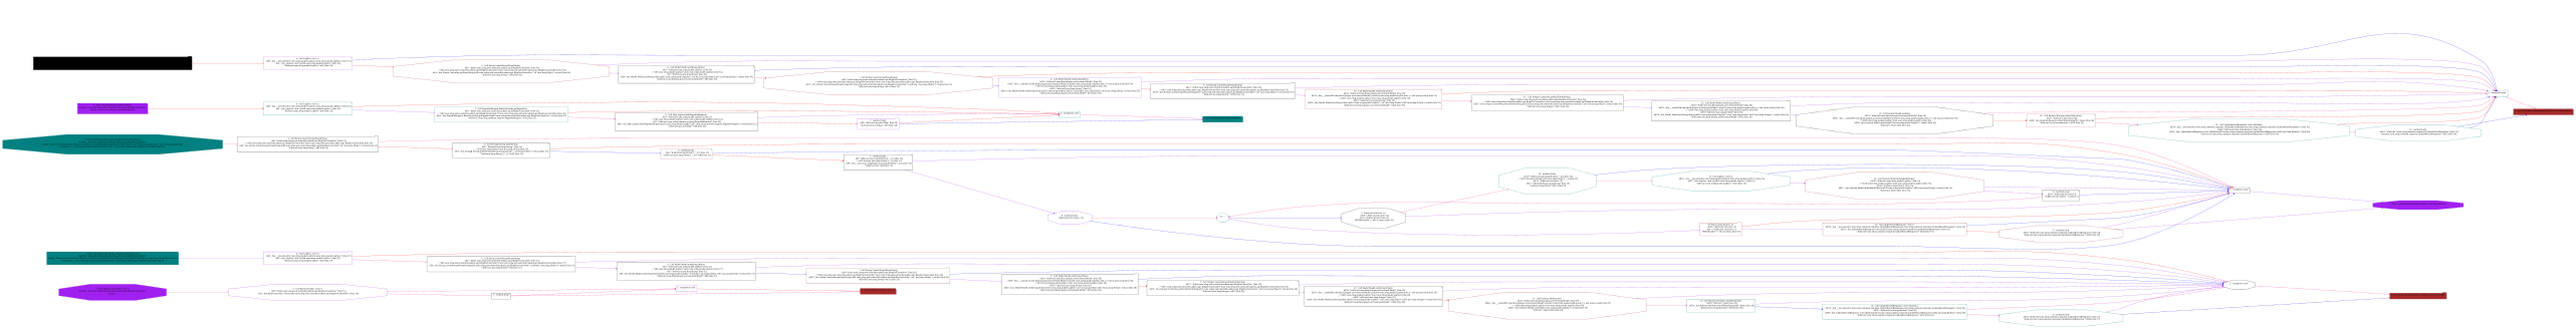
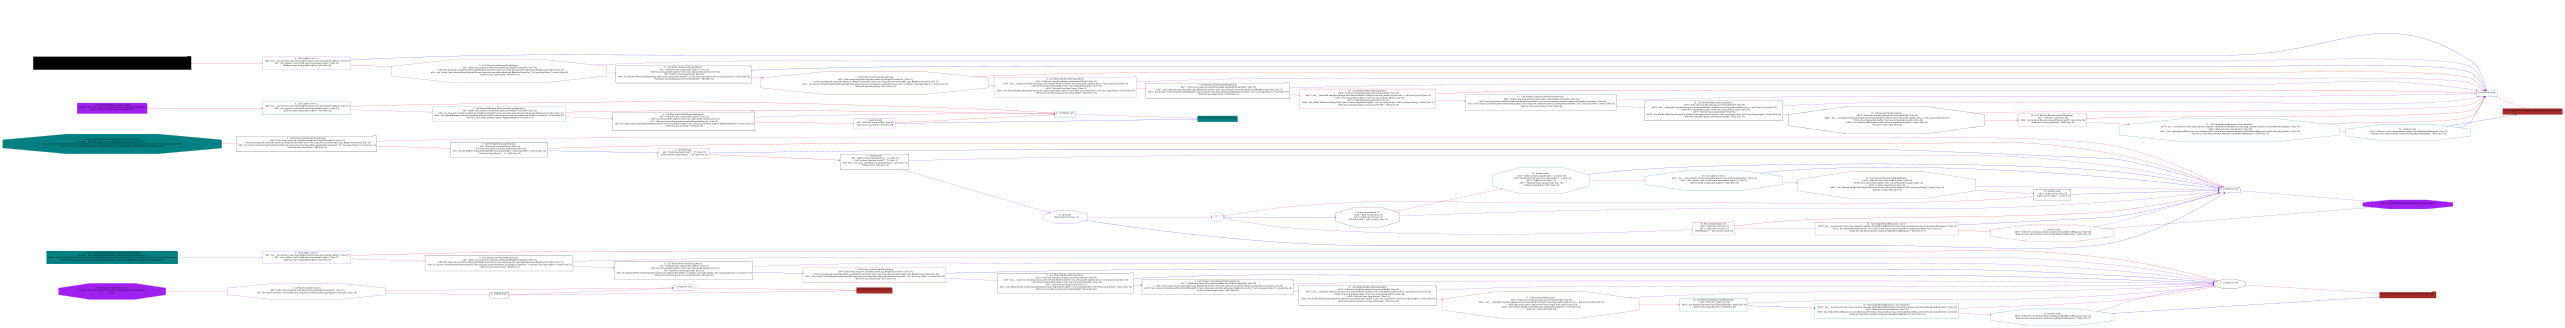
  digraph {
    fontname="PT Serif"
    rankdir=LR
    node [color=black fontname="PT Serif" shape=note]
    edge [arrowhead=odot color=purple fontname="PT Serif"]
    n1 [color=purple label="1: Start BlogNavController.<init>()\nFormals:  this:com.zrlog.web.controller.admin.api.BlogNavController*\nLocals:  \n  " shape=octagon style=filled]
    n2 [color=purple label="4:  Call BaseController.<init>() \n   n$0=*&this:com.zrlog.web.controller.admin.api.BlogNavController* [line 10]\n  n$1=_fun_BaseController.<init>()(n$0:com.zrlog.web.controller.admin.api.BlogNavController*) [line 10]\n " shape=octagon]
    n3 [color=purple label="3:  exceptions sink \n  " shape=folder]
    n4 [label="5:  method_body \n  "]
    n5 [color=brown label="2: Exit BlogNavController.<init>() \n  " style=filled]
    n6 [color=teal label="1: Start UpdateRecordResponse BlogNavController.add()\nFormals:  this:com.zrlog.web.controller.admin.api.BlogNavController*\nLocals:  $irvar9:void $irvar8:void $irvar7:void $irvar6:void $irvar5:void $irvar4:void $irvar3:void $irvar2:void $irvar1:void $irvar0:void\nAnnotation: <_com.zrlog.web.annotation.RefreshCache> UpdateRecordResponse BlogNavController.add()() \n  " style=filled]
    n7 [color=purple label="4:  Call LogNav.<init>() \n   n$0=_fun___new(sizeof(t=com.zrlog.model.LogNav):com.zrlog.model.LogNav*) [line 27]\n  n$1=_fun_LogNav.<init>()(n$0:com.zrlog.model.LogNav*) [line 27]\n  *&$irvar0:com.zrlog.model.LogNav*=n$0 [line 27]\n " shape=folder]
    n8 [label="3:  exceptions sink \n  " shape=octagon]
    n9 [label="5:  Call String Controller.getPara(String) \n   n$2=*&this:com.zrlog.web.controller.admin.api.BlogNavController* [line 27]\n  _=*n$2:com.zrlog.web.controller.admin.api.BlogNavController*(root com.zrlog.web.controller.admin.api.BlogNavController) [line 27]\n  n$4=_fun_String Controller.getPara(String)(n$2:com.zrlog.web.controller.admin.api.BlogNavController*,\"navName\":java.lang.Object*) virtual [line 27]\n  *&$irvar1:java.lang.String*=n$4 [line 27]\n " shape=folder]
    n10 [color=brown label="2: Exit UpdateRecordResponse BlogNavController.add() \n  " shape=folder style=filled]
    n11 [label="6:  Call Model Model.set(String,Object) \n   n$5=*&$irvar0:com.zrlog.model.LogNav* [line 27]\n  _=*n$5:com.zrlog.model.LogNav*(root com.zrlog.model.LogNav) [line 27]\n  n$7=*&$irvar1:java.lang.String* [line 27]\n  n$8=_fun_Model Model.set(String,Object)(n$5:com.zrlog.model.LogNav*,\"navName\":java.lang.Object*,n$7:java.lang.String*) virtual [line 27]\n  *&$irvar2:com.jfinal.plugin.activerecord.Model*=n$8 [line 27]\n " shape=folder]
    n12 [color=brown label="7:  Call String Controller.getPara(String) \n   n$9=*&this:com.zrlog.web.controller.admin.api.BlogNavController* [line 28]\n  _=*n$9:com.zrlog.web.controller.admin.api.BlogNavController*(root com.zrlog.web.controller.admin.api.BlogNavController) [line 28]\n  n$11=_fun_String Controller.getPara(String)(n$9:com.zrlog.web.controller.admin.api.BlogNavController*,\"url\":java.lang.Object*) virtual [line 28]\n  *&$irvar3:java.lang.String*=n$11 [line 28]\n " shape=folder]
    n13 [label="8:  Call Model Model.set(String,Object) \n   n$12=*&$irvar2:com.jfinal.plugin.activerecord.Model* [line 28]\n  n$13=_fun___cast(n$12:com.jfinal.plugin.activerecord.Model*,sizeof(t=com.zrlog.model.LogNav;sub_t=( sub )(cast)):void) [line 28]\n  _=*n$13:com.zrlog.model.LogNav*(root com.zrlog.model.LogNav) [line 28]\n  n$15=*&$irvar3:java.lang.String* [line 28]\n  n$16=_fun_Model Model.set(String,Object)(n$13:com.zrlog.model.LogNav*,\"url\":java.lang.Object*,n$15:java.lang.String*) virtual [line 28]\n  *&$irvar4:com.jfinal.plugin.activerecord.Model*=n$16 [line 28]\n " shape=folder]
    n14 [label="9:  Call Integer Controller.getParaToInt(String) \n   n$17=*&this:com.zrlog.web.controller.admin.api.BlogNavController* [line 28]\n  _=*n$17:com.zrlog.web.controller.admin.api.BlogNavController*(root com.zrlog.web.controller.admin.api.BlogNavController) [line 28]\n  n$19=_fun_Integer Controller.getParaToInt(String)(n$17:com.zrlog.web.controller.admin.api.BlogNavController*,\"sort\":java.lang.Object*) virtual [line 28]\n  *&$irvar5:java.lang.Integer*=n$19 [line 28]\n "]
    n15 [label="10:  Call Model Model.set(String,Object) \n   n$20=*&$irvar4:com.jfinal.plugin.activerecord.Model* [line 28]\n  n$21=_fun___cast(n$20:com.jfinal.plugin.activerecord.Model*,sizeof(t=com.zrlog.model.LogNav;sub_t=( sub )(cast)):void) [line 28]\n  _=*n$21:com.zrlog.model.LogNav*(root com.zrlog.model.LogNav) [line 28]\n  n$23=*&$irvar5:java.lang.Integer* [line 28]\n  n$24=_fun_Model Model.set(String,Object)(n$21:com.zrlog.model.LogNav*,\"sort\":java.lang.Object*,n$23:java.lang.Integer*) virtual [line 28]\n  *&$irvar6:com.jfinal.plugin.activerecord.Model*=n$24 [line 28]\n "]
    n16 [color=brown label="11:  Call boolean Model.save() \n   n$25=*&$irvar6:com.jfinal.plugin.activerecord.Model* [line 29]\n  n$26=_fun___cast(n$25:com.jfinal.plugin.activerecord.Model*,sizeof(t=com.zrlog.model.LogNav;sub_t=( sub )(cast)):void) [line 29]\n  _=*n$26:com.zrlog.model.LogNav*(root com.zrlog.model.LogNav) [line 29]\n  n$28=_fun_boolean Model.save()(n$26:com.zrlog.model.LogNav*) virtual [line 29]\n  *&$irvar7:_Bool=n$28 [line 29]\n " shape=octagon]
    n17 [color=teal label="12:  Call Boolean Boolean.valueOf(boolean) \n   n$29=*&$irvar7:_Bool [line 28]\n  n$30=_fun_Boolean Boolean.valueOf(boolean)(n$29:_Bool) [line 28]\n  *&$irvar8:java.lang.Boolean*=n$30 [line 28]\n "]
    n18 [color=teal label="13:  Call UpdateRecordResponse.<init>(Boolean) \n   n$31=_fun___new(sizeof(t=com.zrlog.common.response.UpdateRecordResponse):com.zrlog.common.response.UpdateRecordResponse*) [line 28]\n  n$32=*&$irvar8:java.lang.Boolean* [line 28]\n  n$33=_fun_UpdateRecordResponse.<init>(Boolean)(n$31:com.zrlog.common.response.UpdateRecordResponse*,n$32:java.lang.Boolean*) [line 28]\n  *&$irvar9:com.zrlog.common.response.UpdateRecordResponse*=n$31 [line 28]\n "]
    n19 [color=teal label="14:  method_body \n   n$34=*&$irvar9:com.zrlog.common.response.UpdateRecordResponse* [line 27]\n  *&return:com.zrlog.common.response.UpdateRecordResponse*=n$34 [line 27]\n " shape=octagon]
    n20 [color=teal label="1: Start UpdateRecordResponse BlogNavController.delete()\nFormals:  this:com.zrlog.web.controller.admin.api.BlogNavController*\nLocals:  $irvar3:void $irvar2:void $irvar1:void $bcvar4:void $bcvar3:void $bcvar2:void $irvar0:void ids:java.lang.String*[_*_](*) id:java.lang.String*\nAnnotation: <_com.zrlog.web.annotation.RefreshCache> UpdateRecordResponse BlogNavController.delete()() \n  " shape=octagon style=filled]
    n21 [label="4:  Call String Controller.getPara(String) \n   n$0=*&this:com.zrlog.web.controller.admin.api.BlogNavController* [line 14]\n  _=*n$0:com.zrlog.web.controller.admin.api.BlogNavController*(root com.zrlog.web.controller.admin.api.BlogNavController) [line 14]\n  n$2=_fun_String Controller.getPara(String)(n$0:com.zrlog.web.controller.admin.api.BlogNavController*,\"id\":java.lang.Object*) virtual [line 14]\n  *&$irvar0:java.lang.String*=n$2 [line 14]\n " shape=folder]
    n22 [label="3:  exceptions sink \n  "]
    n23 [label="5:  Call String[] String.split(String) \n   n$3=*&$irvar0:java.lang.String* [line 14]\n  _=*n$3:java.lang.String*(root java.lang.String) [line 14]\n  n$5=_fun_String[] String.split(String)(n$3:java.lang.String*,\",\":java.lang.Object*) virtual [line 14]\n  *&ids:java.lang.String*[_*_](*)=n$5 [line 14]\n "]
    n24 [color=purple label="2: Exit UpdateRecordResponse BlogNavController.delete() \n  " shape=octagon style=filled]
    n25 [color=brown label="6:  method_body \n   n$6=*&ids:java.lang.String*[_*_](*) [line 15]\n  *&$bcvar2:java.lang.String*[_*_](*)=n$6 [line 15]\n "]
    n26 [label="7:  method_body \n   n$7=*&$bcvar2:java.lang.String*[_*_](*) [line 15]\n  _=*n$7:int(root java.lang.String*[_*_]) [line 15]\n  n$9=_fun___get_array_length(n$7:java.lang.String*[_*_](*)) [line 15]\n  *&$bcvar3:int=n$9 [line 15]\n "]
-   n27 [color=purple label="8:  method_body \n   *&$bcvar4:int=0 [line 15]\n " shape=octagon]
+   n27 [color=purple label="8:  add_body \n   *&$bcvar4:int=0 [line 15]\n " shape=octagon]
    n28 [color=teal label="11: + \n  " shape=octagon]
    n29 [label="9: Prune (true branch, if) \n   n$10=*&$bcvar4:int [line 15]\n  n$11=*&$bcvar3:int [line 15]\n  PRUNE(!(n$10 >= n$11), true); [line 15]\n " shape=octagon]
    n30 [color=brown label="10: Prune (false branch, if) \n   n$10=*&$bcvar4:int [line 15]\n  n$11=*&$bcvar3:int [line 15]\n  PRUNE((n$10 >= n$11), false); [line 15]\n " shape=folder]
    n31 [color=teal label="12:  method_body \n   n$12=*&$bcvar2:java.lang.String*[_*_](*) [line 15]\n  _=*n$12:java.lang.String*(root java.lang.String*[_*_]) [line 15]\n  n$13=*&$bcvar4:int [line 15]\n  n$15=*n$12[n$13]:java.lang.String* [line 15]\n  *&id:java.lang.String*=n$15 [line 15]\n " shape=octagon]
    n32 [color=brown label="16:  Call UpdateRecordResponse.<init>() \n   n$23=_fun___new(sizeof(t=com.zrlog.common.response.UpdateRecordResponse):com.zrlog.common.response.UpdateRecordResponse*) [line 18]\n  n$24=_fun_UpdateRecordResponse.<init>()(n$23:com.zrlog.common.response.UpdateRecordResponse*) [line 18]\n  *&$irvar3:com.zrlog.common.response.UpdateRecordResponse*=n$23 [line 18]\n "]
    n33 [color=teal label="13:  Call LogNav.<init>() \n   n$16=_fun___new(sizeof(t=com.zrlog.model.LogNav):com.zrlog.model.LogNav*) [line 16]\n  n$17=_fun_LogNav.<init>()(n$16:com.zrlog.model.LogNav*) [line 16]\n  *&$irvar1:com.zrlog.model.LogNav*=n$16 [line 16]\n " shape=octagon]
    n34 [color=brown label="14:  Call boolean Model.deleteById(Object) \n   n$18=*&$irvar1:com.zrlog.model.LogNav* [line 16]\n  _=*n$18:com.zrlog.model.LogNav*(root com.zrlog.model.LogNav) [line 16]\n  n$20=*&id:java.lang.String* [line 16]\n  n$21=_fun_boolean Model.deleteById(Object)(n$18:com.zrlog.model.LogNav*,n$20:java.lang.String*) virtual [line 16]\n  *&$irvar2:_Bool=n$21 [line 16]\n " shape=octagon]
    n35 [color=brown label="17:  method_body \n   n$25=*&$irvar3:com.zrlog.common.response.UpdateRecordResponse* [line 18]\n  *&return:com.zrlog.common.response.UpdateRecordResponse*=n$25 [line 18]\n " shape=octagon]
    n36 [label="15:  method_body \n   n$22=*&$bcvar4:int [line 15]\n  *&$bcvar4:int=(n$22 + 1) [line 15]\n "]
    n37 [color=purple label="1: Start Map BlogNavController.index()\nFormals:  this:com.zrlog.web.controller.admin.api.BlogNavController*\nLocals:  $irvar2:void $irvar1:void $irvar0:void \n  " style=filled]
    n38 [color=teal label="4:  Call LogNav.<init>() \n   n$0=_fun___new(sizeof(t=com.zrlog.model.LogNav):com.zrlog.model.LogNav*) [line 22]\n  n$1=_fun_LogNav.<init>()(n$0:com.zrlog.model.LogNav*) [line 22]\n  *&$irvar0:com.zrlog.model.LogNav*=n$0 [line 22]\n "]
    n39 [color=teal label="3:  exceptions sink \n  "]
    n40 [color=teal label="5:  Call PageableRequest BaseController.getPageable() \n   n$2=*&this:com.zrlog.web.controller.admin.api.BlogNavController* [line 22]\n  _=*n$2:com.zrlog.web.controller.admin.api.BlogNavController*(root com.zrlog.web.controller.admin.api.BlogNavController) [line 22]\n  n$4=_fun_PageableRequest BaseController.getPageable()(n$2:com.zrlog.web.controller.admin.api.BlogNavController*) virtual [line 22]\n  *&$irvar1:com.zrlog.common.request.PageableRequest*=n$4 [line 22]\n " shape=folder]
    n41 [color=teal label="2: Exit Map BlogNavController.index() \n  " style=filled]
    n42 [label="6:  Call Map LogNav.find(PageableRequest) \n   n$5=*&$irvar0:com.zrlog.model.LogNav* [line 22]\n  _=*n$5:com.zrlog.model.LogNav*(root com.zrlog.model.LogNav) [line 22]\n  n$7=*&$irvar1:com.zrlog.common.request.PageableRequest* [line 22]\n  n$8=_fun_Map LogNav.find(PageableRequest)(n$5:com.zrlog.model.LogNav*,n$7:com.zrlog.common.request.PageableRequest*) virtual [line 22]\n  *&$irvar2:java.util.Map*=n$8 [line 22]\n " shape=folder]
    n43 [color=purple label="7:  method_body \n   n$9=*&$irvar2:java.util.Map* [line 22]\n  *&return:java.util.Map*=n$9 [line 22]\n " shape=folder]
    n44 [label="1: Start UpdateRecordResponse BlogNavController.update()\nFormals:  this:com.zrlog.web.controller.admin.api.BlogNavController*\nLocals:  $irvar11:void $irvar10:void $irvar9:void $irvar8:void $irvar7:void $irvar6:void $irvar5:void $irvar4:void $irvar3:void $irvar2:void $irvar1:void $irvar0:void\nAnnotation: <_com.zrlog.web.annotation.RefreshCache> UpdateRecordResponse BlogNavController.update()() \n  " shape=folder style=filled]
    n45 [color=purple label="4:  Call LogNav.<init>() \n   n$0=_fun___new(sizeof(t=com.zrlog.model.LogNav):com.zrlog.model.LogNav*) [line 34]\n  n$1=_fun_LogNav.<init>()(n$0:com.zrlog.model.LogNav*) [line 34]\n  *&$irvar0:com.zrlog.model.LogNav*=n$0 [line 34]\n "]
    n46 [color=teal label="3:  exceptions sink \n  " shape=folder]
    n47 [color=brown label="5:  Call String Controller.getPara(String) \n   n$2=*&this:com.zrlog.web.controller.admin.api.BlogNavController* [line 34]\n  _=*n$2:com.zrlog.web.controller.admin.api.BlogNavController*(root com.zrlog.web.controller.admin.api.BlogNavController) [line 34]\n  n$4=_fun_String Controller.getPara(String)(n$2:com.zrlog.web.controller.admin.api.BlogNavController*,\"id\":java.lang.Object*) virtual [line 34]\n  *&$irvar1:java.lang.String*=n$4 [line 34]\n " shape=octagon]
    n48 [color=brown label="2: Exit UpdateRecordResponse BlogNavController.update() \n  " style=filled]
    n49 [label="6:  Call Model Model.set(String,Object) \n   n$5=*&$irvar0:com.zrlog.model.LogNav* [line 34]\n  _=*n$5:com.zrlog.model.LogNav*(root com.zrlog.model.LogNav) [line 34]\n  n$7=*&$irvar1:java.lang.String* [line 34]\n  n$8=_fun_Model Model.set(String,Object)(n$5:com.zrlog.model.LogNav*,\"navId\":java.lang.Object*,n$7:java.lang.String*) virtual [line 34]\n  *&$irvar2:com.jfinal.plugin.activerecord.Model*=n$8 [line 34]\n "]
    n50 [color=brown label="7:  Call String Controller.getPara(String) \n   n$9=*&this:com.zrlog.web.controller.admin.api.BlogNavController* [line 35]\n  _=*n$9:com.zrlog.web.controller.admin.api.BlogNavController*(root com.zrlog.web.controller.admin.api.BlogNavController) [line 35]\n  n$11=_fun_String Controller.getPara(String)(n$9:com.zrlog.web.controller.admin.api.BlogNavController*,\"navName\":java.lang.Object*) virtual [line 35]\n  *&$irvar3:java.lang.String*=n$11 [line 35]\n " shape=octagon]
    n51 [color=purple label="8:  Call Model Model.set(String,Object) \n   n$12=*&$irvar2:com.jfinal.plugin.activerecord.Model* [line 35]\n  n$13=_fun___cast(n$12:com.jfinal.plugin.activerecord.Model*,sizeof(t=com.zrlog.model.LogNav;sub_t=( sub )(cast)):void) [line 35]\n  _=*n$13:com.zrlog.model.LogNav*(root com.zrlog.model.LogNav) [line 35]\n  n$15=*&$irvar3:java.lang.String* [line 35]\n  n$16=_fun_Model Model.set(String,Object)(n$13:com.zrlog.model.LogNav*,\"navName\":java.lang.Object*,n$15:java.lang.String*) virtual [line 35]\n  *&$irvar4:com.jfinal.plugin.activerecord.Model*=n$16 [line 35]\n " shape=folder]
    n52 [label="9:  Call String Controller.getPara(String) \n   n$17=*&this:com.zrlog.web.controller.admin.api.BlogNavController* [line 35]\n  _=*n$17:com.zrlog.web.controller.admin.api.BlogNavController*(root com.zrlog.web.controller.admin.api.BlogNavController) [line 35]\n  n$19=_fun_String Controller.getPara(String)(n$17:com.zrlog.web.controller.admin.api.BlogNavController*,\"url\":java.lang.Object*) virtual [line 35]\n  *&$irvar5:java.lang.String*=n$19 [line 35]\n " shape=folder]
    n53 [color=brown label="10:  Call Model Model.set(String,Object) \n   n$20=*&$irvar4:com.jfinal.plugin.activerecord.Model* [line 35]\n  n$21=_fun___cast(n$20:com.jfinal.plugin.activerecord.Model*,sizeof(t=com.zrlog.model.LogNav;sub_t=( sub )(cast)):void) [line 35]\n  _=*n$21:com.zrlog.model.LogNav*(root com.zrlog.model.LogNav) [line 35]\n  n$23=*&$irvar5:java.lang.String* [line 35]\n  n$24=_fun_Model Model.set(String,Object)(n$21:com.zrlog.model.LogNav*,\"url\":java.lang.Object*,n$23:java.lang.String*) virtual [line 35]\n  *&$irvar6:com.jfinal.plugin.activerecord.Model*=n$24 [line 35]\n "]
    n54 [label="11:  Call Integer Controller.getParaToInt(String) \n   n$25=*&this:com.zrlog.web.controller.admin.api.BlogNavController* [line 36]\n  _=*n$25:com.zrlog.web.controller.admin.api.BlogNavController*(root com.zrlog.web.controller.admin.api.BlogNavController) [line 36]\n  n$27=_fun_Integer Controller.getParaToInt(String)(n$25:com.zrlog.web.controller.admin.api.BlogNavController*,\"sort\":java.lang.Object*) virtual [line 36]\n  *&$irvar7:java.lang.Integer*=n$27 [line 36]\n " shape=folder]
    n55 [label="12:  Call Model Model.set(String,Object) \n   n$28=*&$irvar6:com.jfinal.plugin.activerecord.Model* [line 36]\n  n$29=_fun___cast(n$28:com.jfinal.plugin.activerecord.Model*,sizeof(t=com.zrlog.model.LogNav;sub_t=( sub )(cast)):void) [line 36]\n  _=*n$29:com.zrlog.model.LogNav*(root com.zrlog.model.LogNav) [line 36]\n  n$31=*&$irvar7:java.lang.Integer* [line 36]\n  n$32=_fun_Model Model.set(String,Object)(n$29:com.zrlog.model.LogNav*,\"sort\":java.lang.Object*,n$31:java.lang.Integer*) virtual [line 36]\n  *&$irvar8:com.jfinal.plugin.activerecord.Model*=n$32 [line 36]\n " shape=folder]
    n56 [label="13:  Call boolean Model.update() \n   n$33=*&$irvar8:com.jfinal.plugin.activerecord.Model* [line 36]\n  n$34=_fun___cast(n$33:com.jfinal.plugin.activerecord.Model*,sizeof(t=com.zrlog.model.LogNav;sub_t=( sub )(cast)):void) [line 36]\n  _=*n$34:com.zrlog.model.LogNav*(root com.zrlog.model.LogNav) [line 36]\n  n$36=_fun_boolean Model.update()(n$34:com.zrlog.model.LogNav*) virtual [line 36]\n  *&$irvar9:_Bool=n$36 [line 36]\n " shape=octagon]
    n57 [color=brown label="14:  Call Boolean Boolean.valueOf(boolean) \n   n$37=*&$irvar9:_Bool [line 36]\n  n$38=_fun_Boolean Boolean.valueOf(boolean)(n$37:_Bool) [line 36]\n  *&$irvar10:java.lang.Boolean*=n$38 [line 36]\n "]
    n58 [color=teal label="15:  Call UpdateRecordResponse.<init>(Boolean) \n   n$39=_fun___new(sizeof(t=com.zrlog.common.response.UpdateRecordResponse):com.zrlog.common.response.UpdateRecordResponse*) [line 36]\n  n$40=*&$irvar10:java.lang.Boolean* [line 36]\n  n$41=_fun_UpdateRecordResponse.<init>(Boolean)(n$39:com.zrlog.common.response.UpdateRecordResponse*,n$40:java.lang.Boolean*) [line 36]\n  *&$irvar11:com.zrlog.common.response.UpdateRecordResponse*=n$39 [line 36]\n " shape=octagon]
    n59 [color=teal label="16:  method_body \n   n$42=*&$irvar11:com.zrlog.common.response.UpdateRecordResponse* [line 34]\n  *&return:com.zrlog.common.response.UpdateRecordResponse*=n$42 [line 34]\n " shape=octagon]
    n1 -> n2 [color=deeppink]
    n2 -> n3 [arrowhead=tee color=deeppink]
    n2 -> n4 [color=deeppink]
    n3 -> n5 [arrowhead=tee color=red]
    n4 -> n3 [color=deeppink]
    n4 -> n5 [color=deeppink]
    n6 -> n7
    n7 -> n8 [color=red]
    n7 -> n9 [color=deeppink]
    n8 -> n10 [arrowhead=tee color=deeppink]
    n9 -> n8
    n9 -> n11 [arrowhead=tee]
    n11 -> n8 [arrowhead=tee]
    n11 -> n12 [color=blue]
    n12 -> n8 [arrowhead=tee color=blue]
    n12 -> n13
    n13 -> n8 [color=blue]
    n13 -> n14 [arrowhead=tee color=red]
    n14 -> n8
    n14 -> n15
    n15 -> n8 [arrowhead=tee]
    n15 -> n16 [arrowhead=tee color=red]
    n16 -> n8 [arrowhead=tee]
    n16 -> n17 [arrowhead=tee color=deeppink]
    n17 -> n8
    n17 -> n18 [arrowhead=tee color=blue]
    n18 -> n8 [color=deeppink]
    n18 -> n19 [arrowhead=tee color=deeppink]
    n19 -> n8
    n19 -> n10 [color=blue]
    n20 -> n21 [color=deeppink]
    n21 -> n22 [arrowhead=tee color=deeppink]
    n21 -> n23 [color=red]
    n22 -> n24 [arrowhead=tee]
    n23 -> n22 [arrowhead=tee color=red]
    n23 -> n25 [color=blue]
    n25 -> n22 [color=blue]
    n25 -> n26 [arrowhead=tee color=red]
    n26 -> n22
    n26 -> n27 [arrowhead=tee]
    n27 -> n22 [arrowhead=tee color=blue]
    n27 -> n28 [arrowhead=tee color=deeppink]
    n28 -> n29 [color=blue]
    n28 -> n30
    n29 -> n22 [arrowhead=tee]
    n29 -> n31 [color=deeppink]
    n30 -> n22 [color=red]
    n30 -> n32
    n31 -> n22 [color=blue]
    n31 -> n33 [color=deeppink]
    n32 -> n22 [color=blue]
    n32 -> n35 [color=red]
    n33 -> n22 [arrowhead=tee color=blue]
    n33 -> n34 [arrowhead=tee]
    n34 -> n22
    n34 -> n36 [arrowhead=tee]
    n35 -> n22 [arrowhead=tee]
    n35 -> n24 [arrowhead=tee]
    n36 -> n22 [arrowhead=tee color=blue]
    n36 -> n28 [arrowhead=tee color=deeppink]
    n37 -> n38 [arrowhead=tee color=red]
    n38 -> n39 [color=red]
    n38 -> n40
    n39 -> n41 [arrowhead=tee color=deeppink]
    n40 -> n39 [color=red]
    n40 -> n42 [arrowhead=tee color=deeppink]
    n42 -> n39
    n42 -> n43 [color=red]
    n43 -> n39 [arrowhead=tee color=red]
    n43 -> n41 [color=blue]
    n44 -> n45 [color=red]
    n45 -> n46 [arrowhead=tee color=blue]
    n45 -> n47 [color=red]
    n46 -> n48 [color=deeppink]
    n47 -> n46 [arrowhead=tee]
    n47 -> n49
    n49 -> n46 [arrowhead=tee color=blue]
    n49 -> n50 [arrowhead=tee color=deeppink]
    n50 -> n46 [arrowhead=tee color=red]
    n50 -> n51 [color=blue]
    n51 -> n46
    n51 -> n52 [color=red]
    n52 -> n46 [arrowhead=tee]
    n52 -> n53
    n53 -> n46 [color=red]
    n53 -> n54 [arrowhead=tee color=deeppink]
    n54 -> n46
    n54 -> n55
    n55 -> n46 [arrowhead=tee]
    n55 -> n56
    n56 -> n46 [arrowhead=tee color=deeppink]
    n56 -> n57 [arrowhead=tee color=red]
    n57 -> n46 [arrowhead=tee color=red]
    n57 -> n58 [arrowhead=tee color=deeppink]
    n58 -> n46 [color=red]
    n58 -> n59 [color=deeppink]
    n59 -> n46 [arrowhead=tee color=blue]
    n59 -> n48 [arrowhead=tee color=blue]
  }
